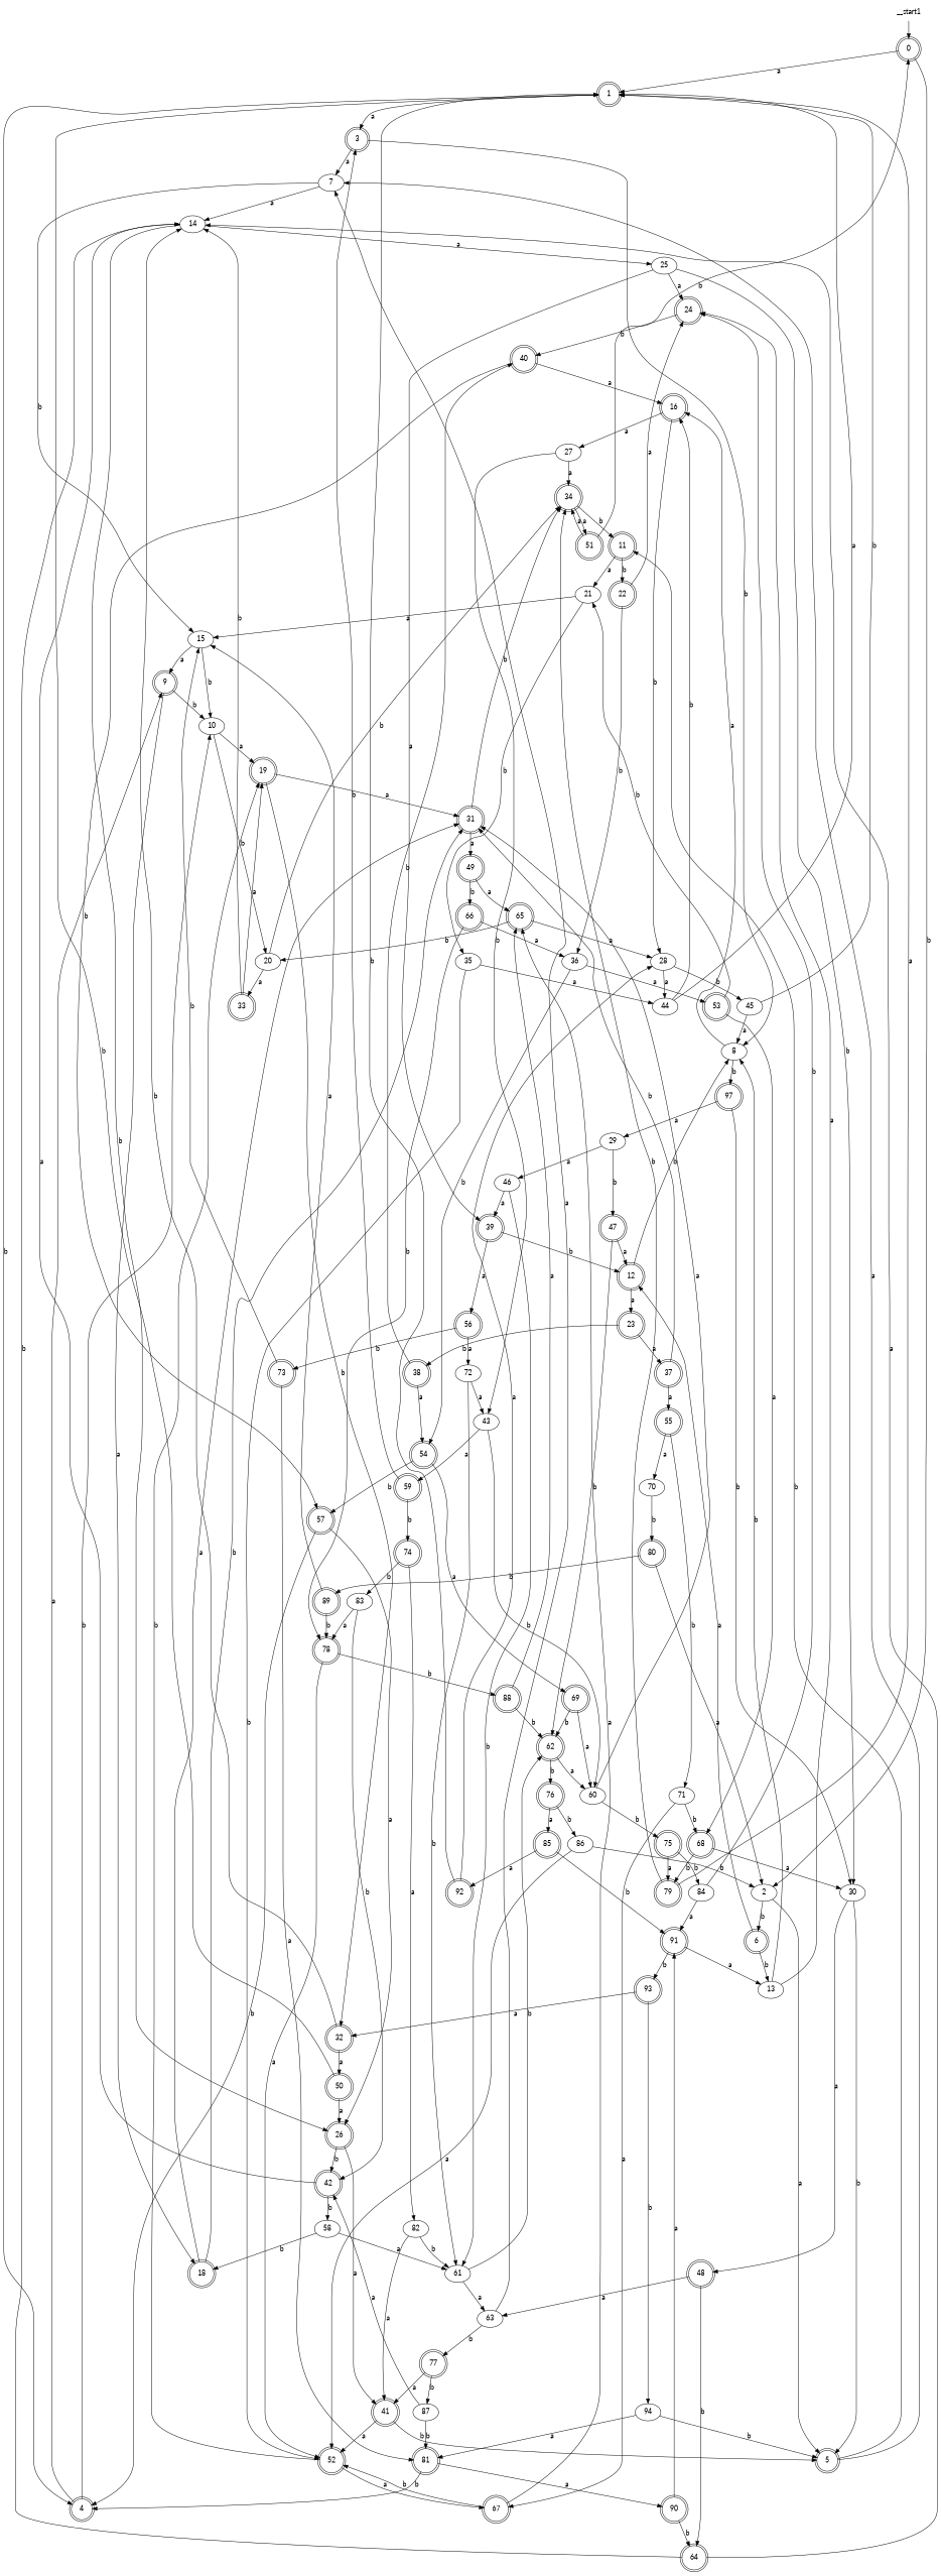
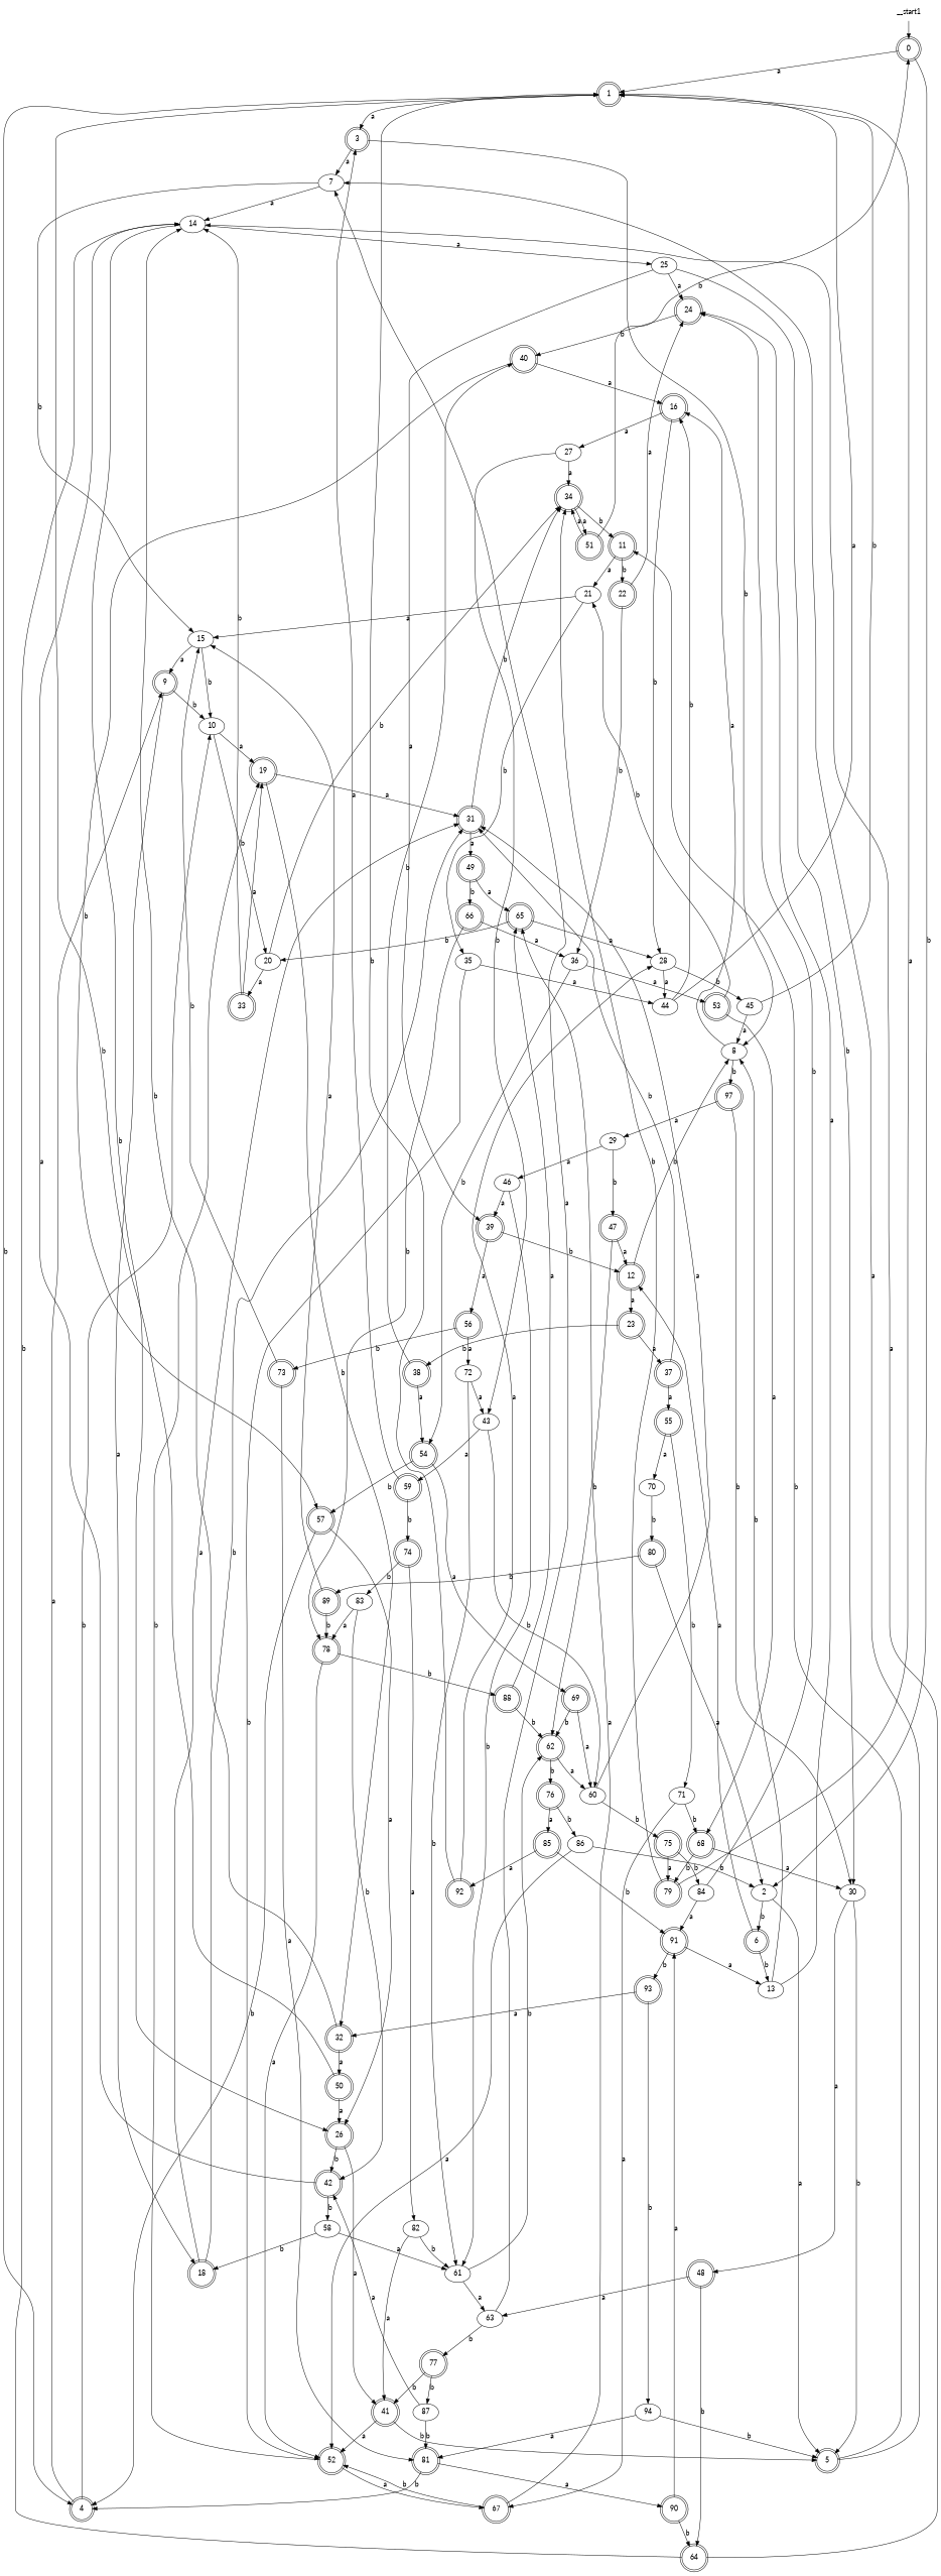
  digraph {
    fontname=Lato
    node [fontname=Lato shape=doublecircle]
    edge [fontname=Lato]
    n1 [label=__start1 shape=none]
    0
    1
    2 [shape=""]
    3
    4
    5
    6
    7 [shape=""]
    8 [shape=""]
    9
    10 [shape=""]
    11
    12
    13 [shape=""]
    14 [shape=""]
    15 [shape=""]
    16
    n19 [label=97]
    18
    19
    20 [shape=""]
    21 [shape=""]
    22
    23
    24
    25 [shape=""]
    26
    27 [shape=""]
    28 [shape=""]
    29 [shape=""]
    30 [shape=""]
    31
    32
    33
    34
    35 [shape=""]
    36 [shape=""]
    37
    38
    40
    39
    41
    42
    43 [shape=""]
    44 [shape=""]
    45 [shape=""]
    46 [shape=""]
    47
    48
    49
    50
    51
    52
    53
    54
    55
    56
    57
    58 [shape=""]
    59
    60 [shape=""]
    61 [shape=""]
    62
    63 [shape=""]
    64
    65
    66
    67
    68
    69
    70 [shape=""]
    71 [shape=""]
    72 [shape=""]
    73
    74
    75
    76
    77
    78
    79
    80
    81
    82 [shape=""]
    83 [shape=""]
    84 [shape=""]
    85
    86 [shape=""]
    87 [shape=""]
    88
    89
    90
    91
    92
    93
    94 [shape=""]
    n1 -> 0
    0 -> 1 [label=a]
    0 -> 2 [label=b]
    1 -> 3 [label=a]
    1 -> 4 [label=b]
    2 -> 5 [label=a]
    2 -> 6 [label=b]
    3 -> 7 [label=a]
    3 -> 8 [label=b]
    4 -> 9 [label=a]
    4 -> 10 [label=b]
    5 -> 7 [label=a]
    5 -> 11 [label=b]
    6 -> 12 [label=a]
    6 -> 13 [label=b]
    7 -> 14 [label=a]
    7 -> 15 [label=b]
    8 -> 16 [label=a]
    8 -> n19 [label=b]
    9 -> 10 [label=b]
    9 -> 18 [label=a]
    10 -> 19 [label=a]
    10 -> 20 [label=b]
    11 -> 21 [label=a]
    11 -> 22 [label=b]
    12 -> 8 [label=b]
    12 -> 23 [label=a]
    13 -> 8 [label=b]
    13 -> 24 [label=a]
    14 -> 25 [label=a]
    14 -> 26 [label=b]
    15 -> 9 [label=a]
    15 -> 10 [label=b]
    16 -> 27 [label=a]
    16 -> 28 [label=b]
    n19 -> 29 [label=a]
    n19 -> 30 [label=b]
    18 -> 31 [label=a]
    18 -> 31 [label=b]
    19 -> 31 [label=a]
    19 -> 32 [label=b]
    20 -> 33 [label=a]
    20 -> 34 [label=b]
    21 -> 15 [label=a]
    21 -> 35 [label=b]
    22 -> 24 [label=a]
    22 -> 36 [label=b]
    23 -> 37 [label=a]
    23 -> 38 [label=b]
    24 -> 40 [label=b]
    25 -> 24 [label=a]
    25 -> 30 [label=b]
    25 -> 39 [label=a]
    26 -> 41 [label=a]
    26 -> 42 [label=b]
    27 -> 34 [label=a]
    27 -> 43 [label=b]
    28 -> 44 [label=a]
    28 -> 45 [label=b]
    29 -> 46 [label=a]
    29 -> 47 [label=b]
    30 -> 5 [label=b]
    30 -> 48 [label=a]
    31 -> 34 [label=b]
    31 -> 49 [label=a]
    32 -> 14 [label=b]
    32 -> 50 [label=a]
    33 -> 14 [label=b]
    33 -> 19 [label=a]
    34 -> 11 [label=b]
    34 -> 51 [label=a]
    35 -> 44 [label=a]
    35 -> 52 [label=b]
    36 -> 53 [label=a]
    36 -> 54 [label=b]
    37 -> 31 [label=b]
    37 -> 55 [label=a]
    38 -> 40 [label=b]
    38 -> 54 [label=a]
    40 -> 16 [label=a]
    40 -> 57 [label=b]
    39 -> 12 [label=b]
    39 -> 56 [label=a]
    41 -> 5 [label=b]
    41 -> 52 [label=a]
    42 -> 14 [label=a]
    42 -> 58 [label=b]
    43 -> 59 [label=a]
    43 -> 60 [label=b]
    44 -> 1 [label=a]
    44 -> 16 [label=b]
    45 -> 1 [label=b]
    45 -> 8 [label=a]
    46 -> 39 [label=a]
    46 -> 61 [label=b]
    47 -> 12 [label=a]
    47 -> 62 [label=b]
    48 -> 63 [label=a]
    48 -> 64 [label=b]
    49 -> 65 [label=a]
    49 -> 66 [label=b]
    50 -> 1 [label=b]
    50 -> 26 [label=a]
    51 -> 0 [label=b]
    51 -> 34 [label=a]
    52 -> 19 [label=b]
    52 -> 67 [label=a]
    53 -> 21 [label=b]
    53 -> 68 [label=a]
    54 -> 57 [label=b]
    54 -> 69 [label=a]
    55 -> 70 [label=a]
    55 -> 71 [label=b]
    56 -> 72 [label=a]
    56 -> 73 [label=b]
    57 -> 4 [label=b]
    57 -> 26 [label=a]
    58 -> 18 [label=b]
    58 -> 61 [label=a]
-   59 -> 3 [label=b]
+   59 -> 3 [label=a]
    59 -> 74 [label=b]
    60 -> 31 [label=a]
    60 -> 75 [label=b]
    61 -> 62 [label=b]
    61 -> 63 [label=a]
    62 -> 60 [label=a]
    62 -> 76 [label=b]
    63 -> 7 [label=a]
    63 -> 77 [label=b]
    64 -> 14 [label=a]
    64 -> 14 [label=b]
    65 -> 20 [label=b]
    65 -> 28 [label=a]
    66 -> 36 [label=a]
    66 -> 78 [label=b]
    67 -> 52 [label=b]
    67 -> 65 [label=a]
    68 -> 30 [label=a]
    68 -> 79 [label=b]
    69 -> 60 [label=a]
    69 -> 62 [label=b]
    70 -> 80 [label=b]
    71 -> 67 [label=a]
    71 -> 68 [label=b]
    72 -> 43 [label=a]
    72 -> 61 [label=b]
    73 -> 15 [label=b]
    73 -> 81 [label=a]
    74 -> 82 [label=a]
    74 -> 83 [label=b]
    75 -> 79 [label=a]
    75 -> 84 [label=b]
    76 -> 85 [label=a]
    76 -> 86 [label=b]
-   77 -> 41 [label=a]
+   77 -> 41 [label=b]
    77 -> 87 [label=b]
    78 -> 52 [label=a]
    78 -> 88 [label=b]
    79 -> 1 [label=a]
    79 -> 34 [label=b]
    80 -> 2 [label=a]
    80 -> 89 [label=b]
    81 -> 4 [label=b]
    81 -> 90 [label=a]
    82 -> 41 [label=a]
    82 -> 61 [label=b]
    83 -> 42 [label=b]
    83 -> 78 [label=a]
    84 -> 24 [label=b]
    84 -> 91 [label=a]
    85 -> 91 [label=b]
    85 -> 92 [label=a]
    86 -> 2 [label=b]
    86 -> 52 [label=a]
    87 -> 42 [label=a]
    87 -> 81 [label=b]
    88 -> 62 [label=b]
    88 -> 65 [label=a]
    89 -> 15 [label=a]
    89 -> 78 [label=b]
    90 -> 64 [label=b]
    90 -> 91 [label=a]
    91 -> 13 [label=a]
    91 -> 93 [label=b]
    92 -> 1 [label=b]
    92 -> 28 [label=a]
    93 -> 32 [label=a]
    93 -> 94 [label=b]
    94 -> 5 [label=b]
    94 -> 81 [label=a]
  }
